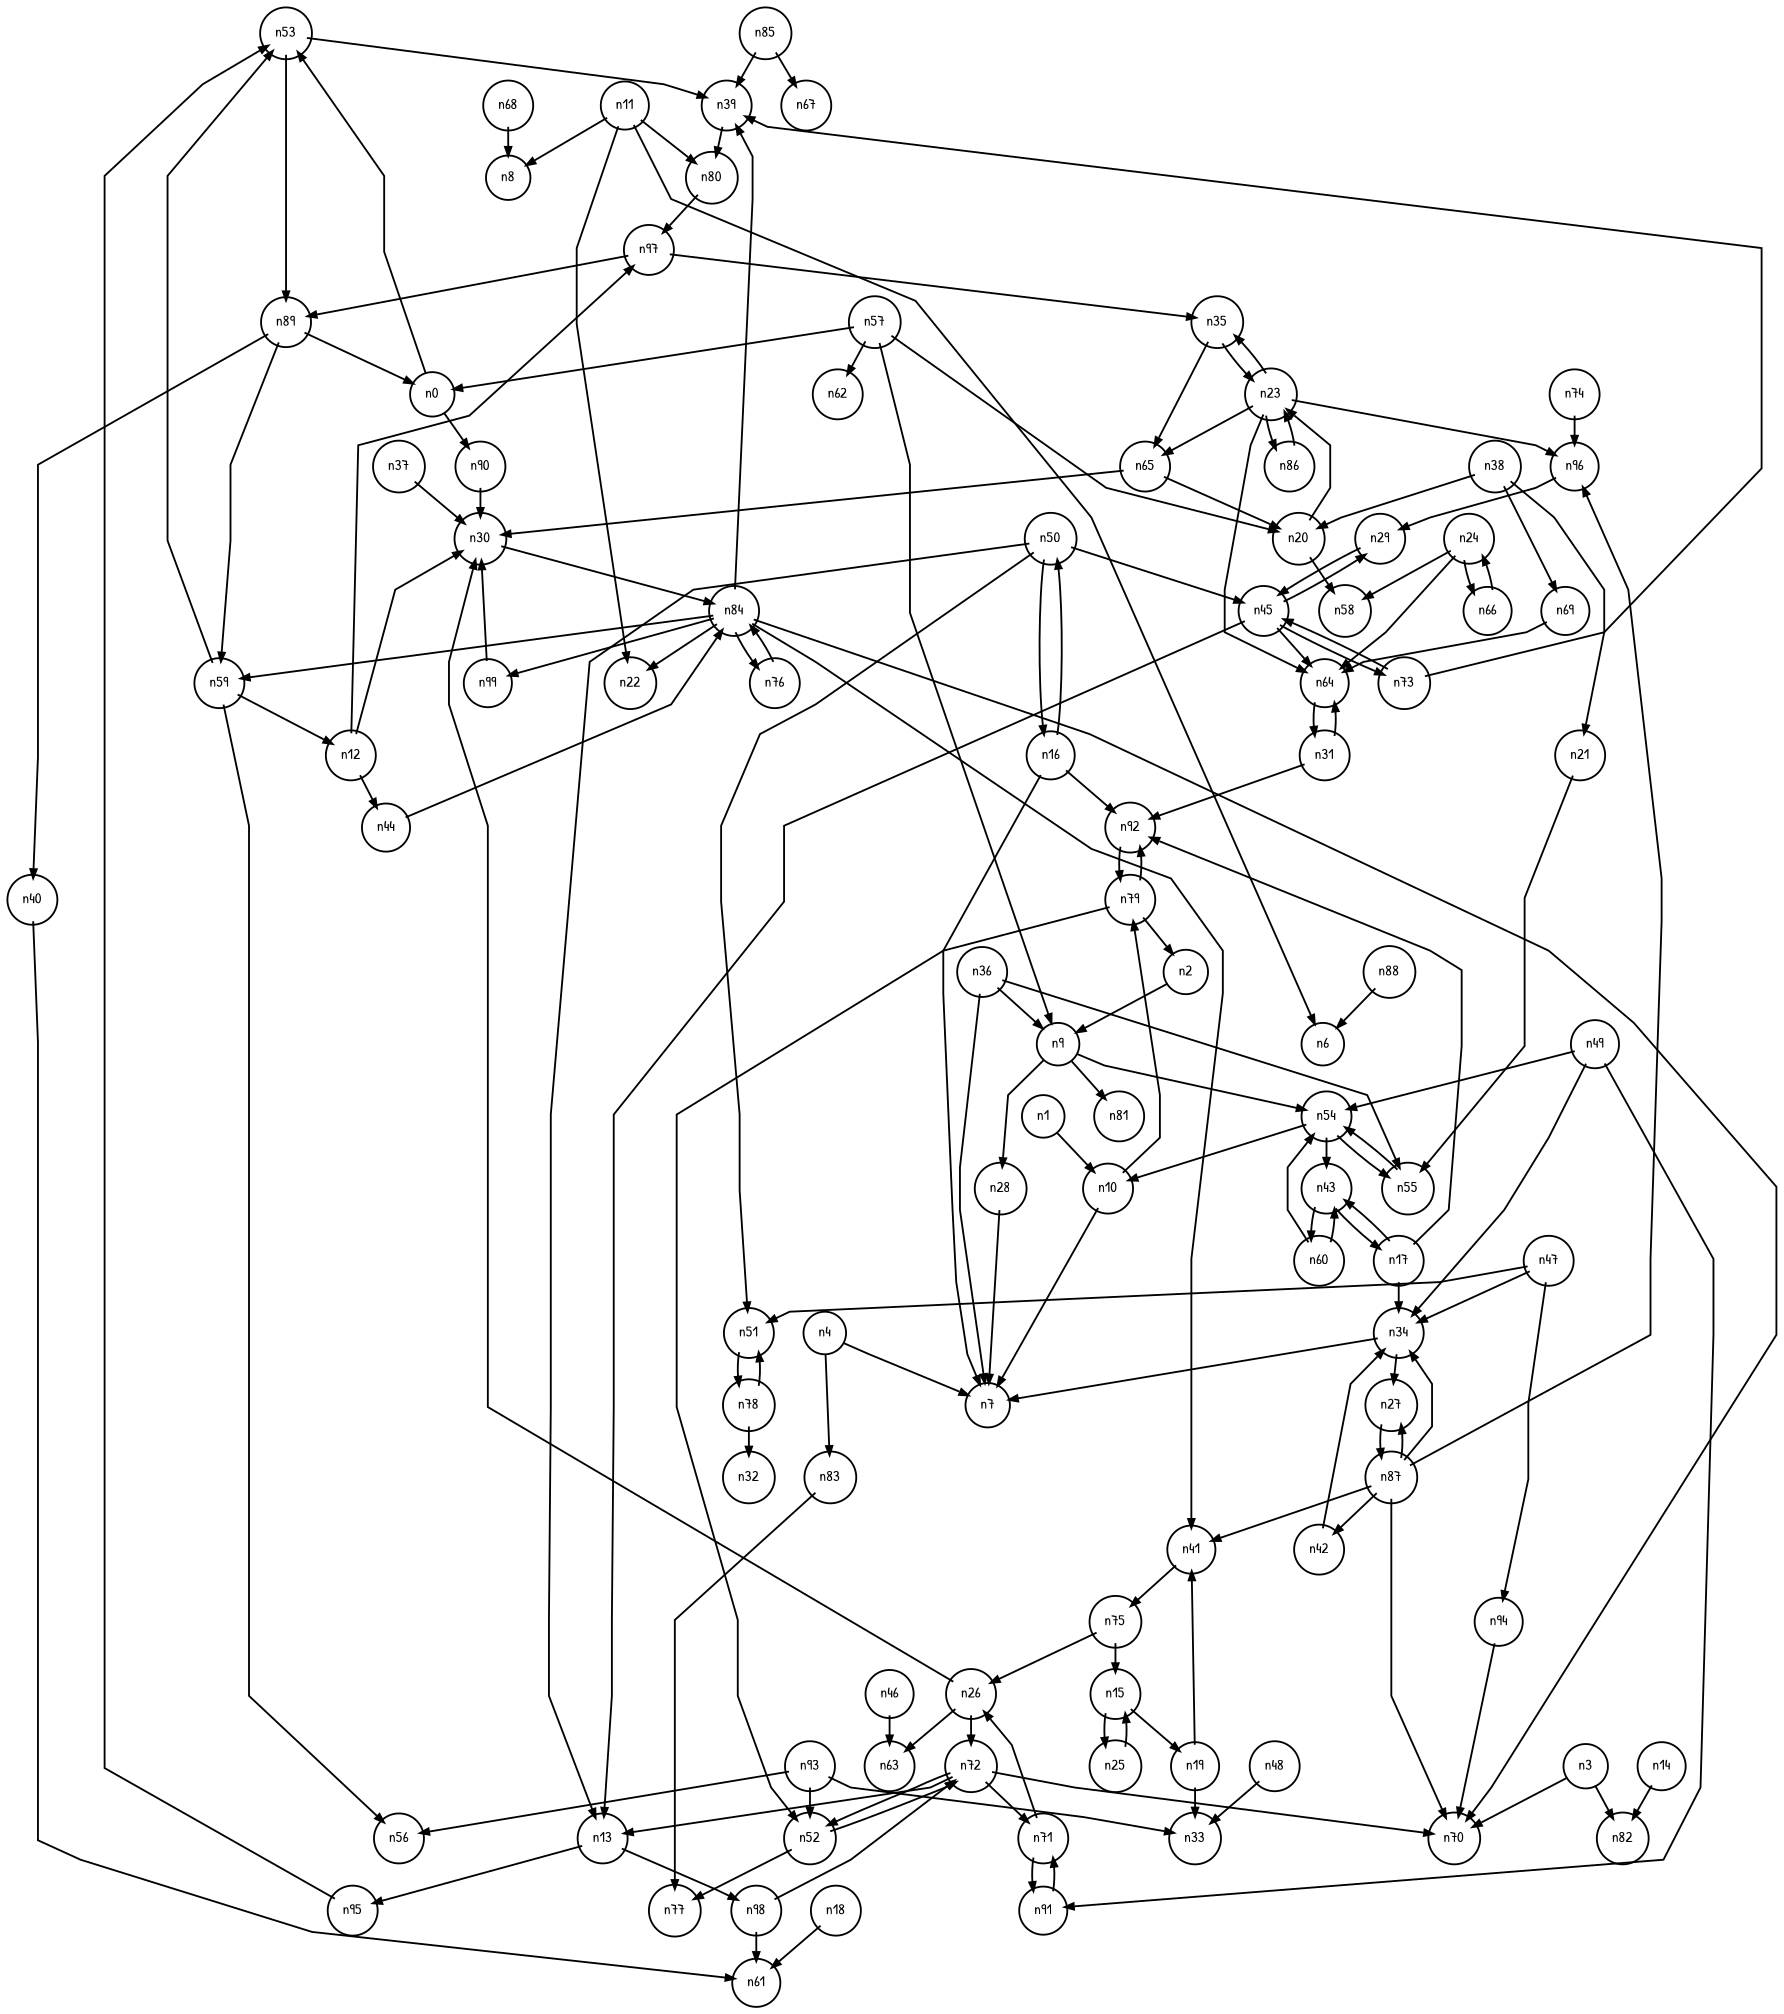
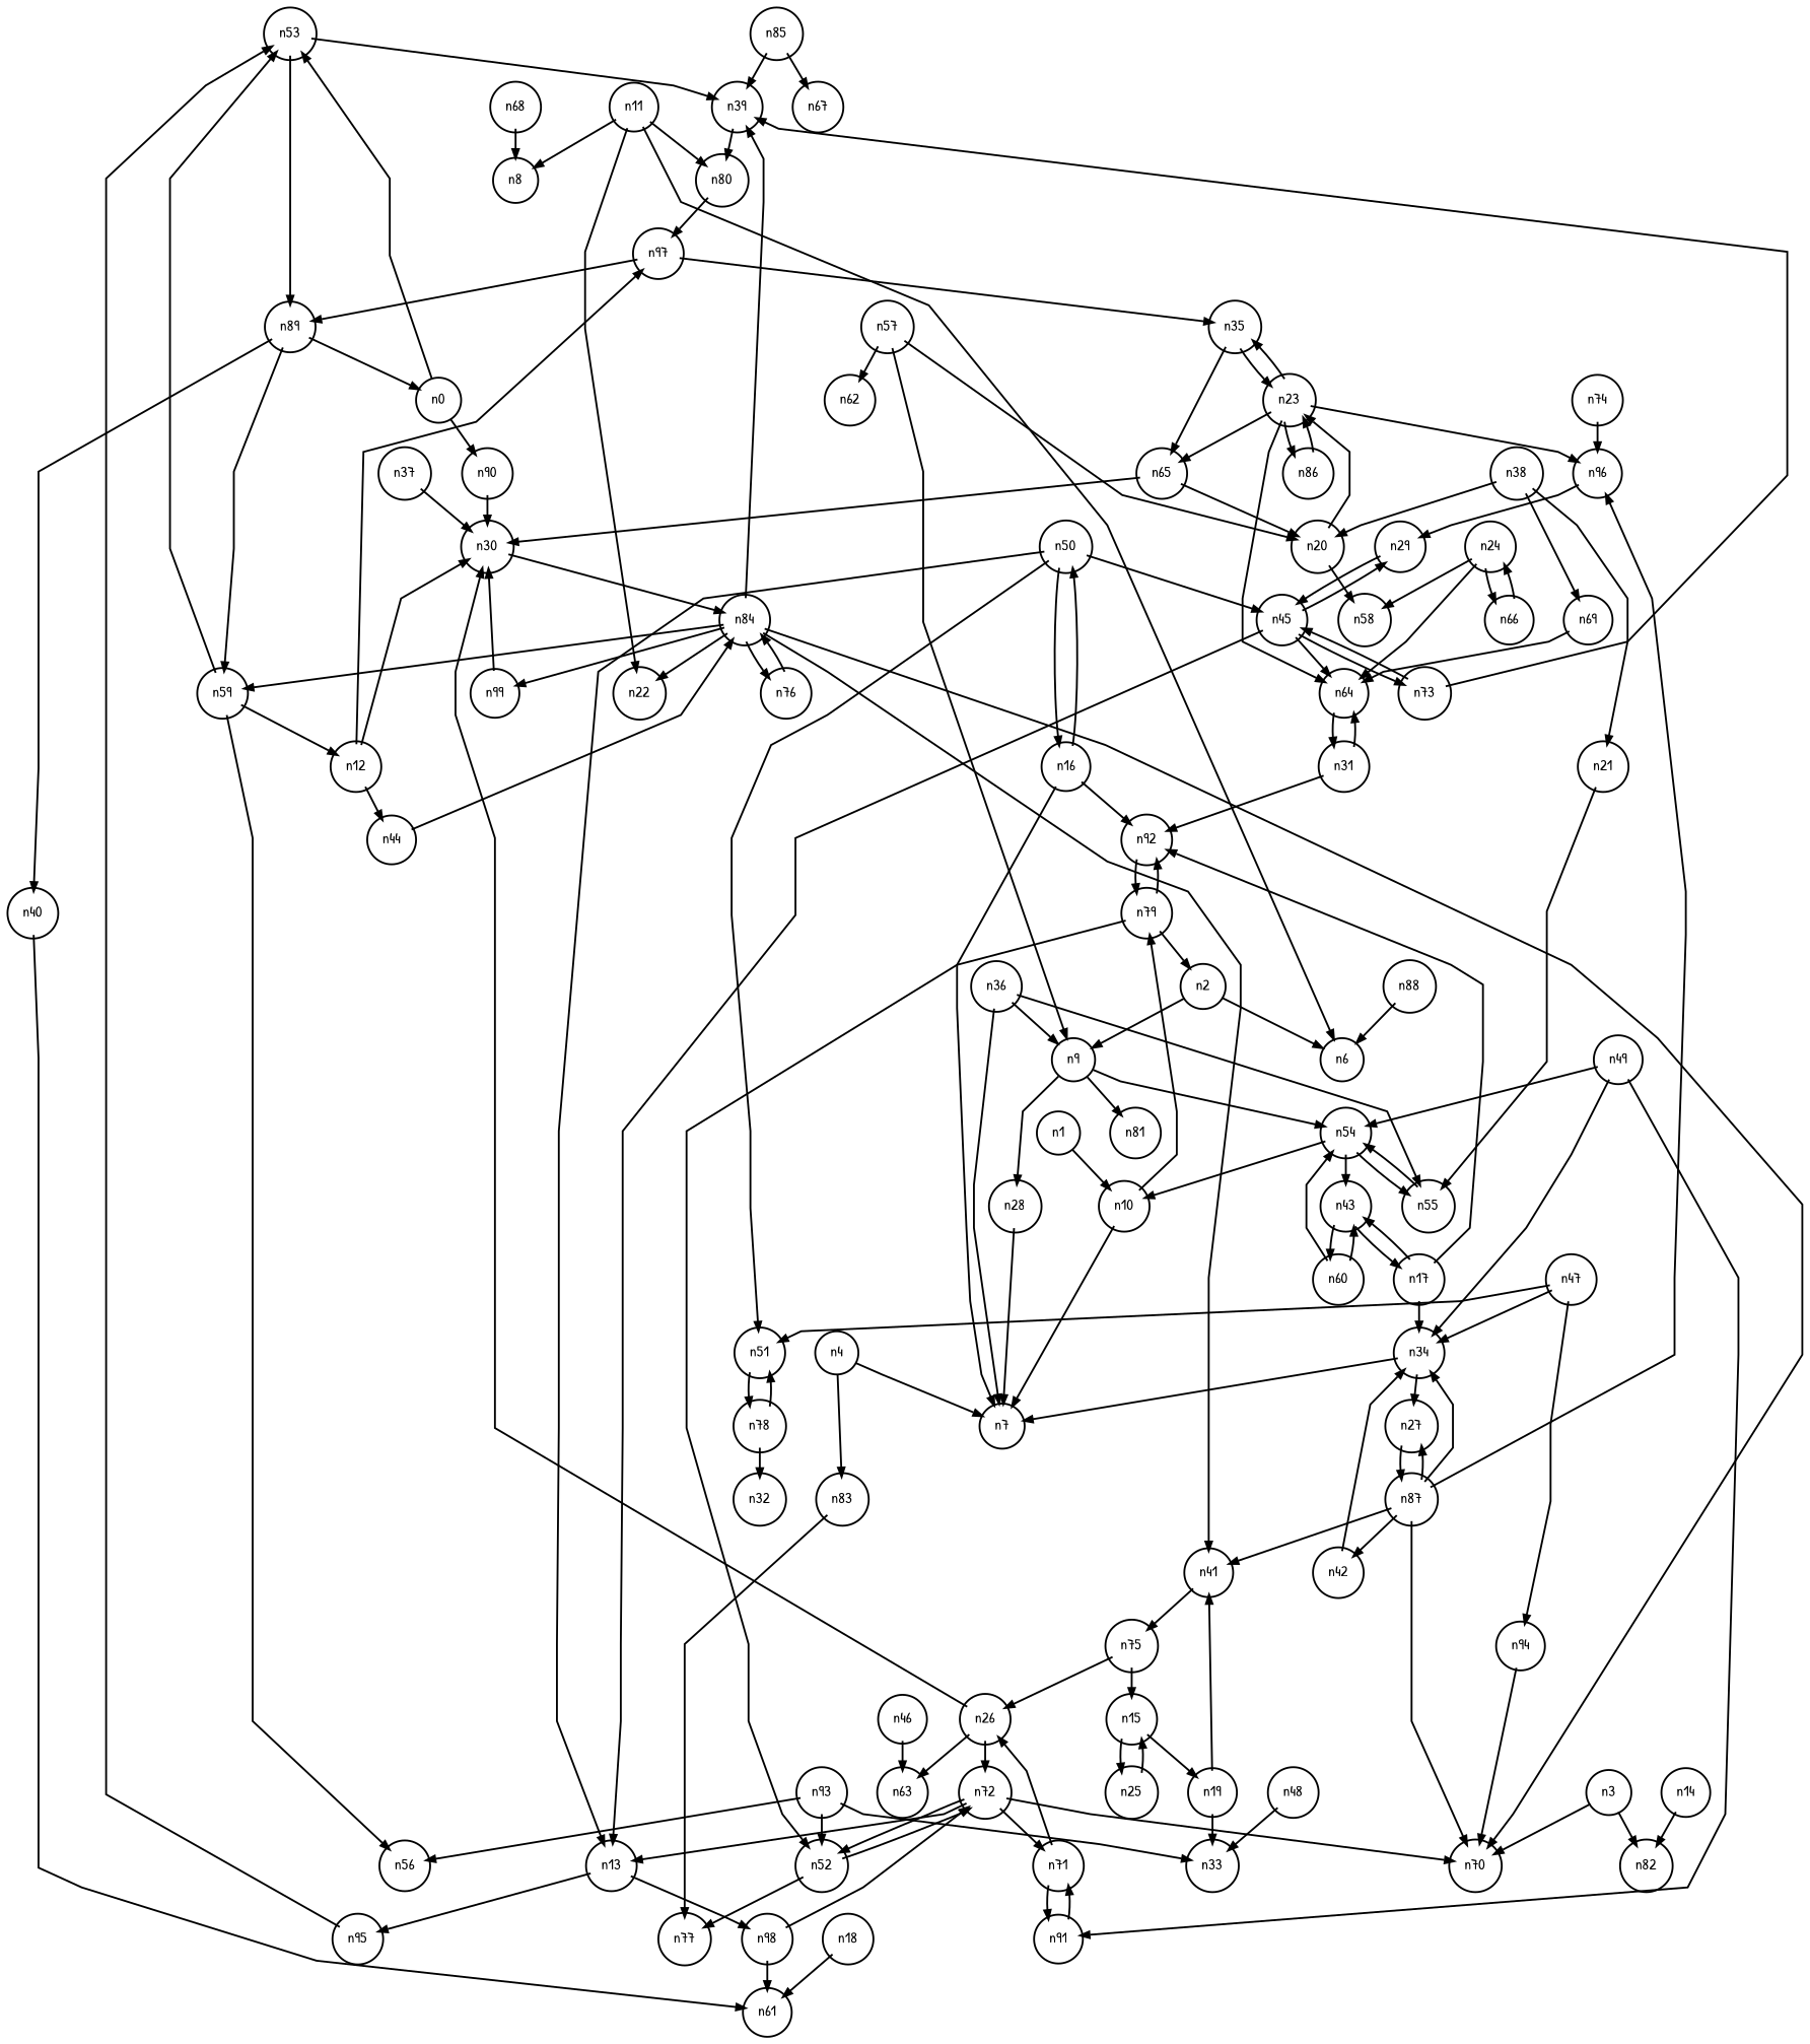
  digraph {
    fontname="Patrick Hand"
    fontsize=8
    nodesep=0.22
    nodesize=0.32
    ranksep=0.22
    splines=polyline
    node [fixedsize=shape fontname="Patrick Hand" fontsize=8 shape=circle]
    edge [arrowsize=0.5 fontname="Patrick Hand"]
    n53 [width=0.32]
    n39 [width=0.32]
    n89 [width=0.32]
    n80 [width=0.32]
    n0 [width=0.32]
    n40 [width=0.32]
    n59 [width=0.32]
    n97 [width=0.32]
    n90 [width=0.32]
    n61 [width=0.32]
    n12 [width=0.32]
    n56 [width=0.32]
    n30 [width=0.32]
    n84 [width=0.32]
    n70 [width=0.32]
    n22 [width=0.32]
    n41 [width=0.32]
    n76 [width=0.32]
    n99 [width=0.32]
    n10 [width=0.32]
    n7 [width=0.32]
    n79 [width=0.32]
    n2 [width=0.32]
    n92 [width=0.32]
    n52 [width=0.32]
    n6 [width=0.32]
    n9 [width=0.32]
    n72 [width=0.32]
    n77 [width=0.32]
    n1 [width=0.32]
    n28 [width=0.32]
    n54 [width=0.32]
    n81 [width=0.32]
    n55 [width=0.32]
    n43 [width=0.32]
    n17 [width=0.32]
    n60 [width=0.32]
    n3 [width=0.32]
    n82 [width=0.32]
    n4 [width=0.32]
    n83 [width=0.32]
    n86 [width=0.32]
    n23 [width=0.32]
    n35 [width=0.32]
    n65 [width=0.32]
    n64 [width=0.32]
    n96 [width=0.32]
    n20 [width=0.32]
    n31 [width=0.32]
    n29 [width=0.32]
    n34 [width=0.32]
    n11 [width=0.32]
    n8 [width=0.32]
    n75 [width=0.32]
    n44 [width=0.32]
    n95 [width=0.32]
    n13 [width=0.32]
    n98 [width=0.32]
    n71 [width=0.32]
    n26 [width=0.32]
    n91 [width=0.32]
    n14 [width=0.32]
    n19 [width=0.32]
    n33 [width=0.32]
    n15 [width=0.32]
    n25 [width=0.32]
    n16 [width=0.32]
    n50 [width=0.32]
    n45 [width=0.32]
    n51 [width=0.32]
    n73 [width=0.32]
    n78 [width=0.32]
    n27 [width=0.32]
    n87 [width=0.32]
    n42 [width=0.32]
    n18 [width=0.32]
    n63 [width=0.32]
    n58 [width=0.32]
    n21 [width=0.32]
    n24 [width=0.32]
    n66 [width=0.32]
    n36 [width=0.32]
    n37 [width=0.32]
    n38 [width=0.32]
    n69 [width=0.32]
    n46 [width=0.32]
    n47 [width=0.32]
    n94 [width=0.32]
    n32 [width=0.32]
    n48 [width=0.32]
    n49 [width=0.32]
    n57 [width=0.32]
    n62 [width=0.32]
    n68 [width=0.32]
    n74 [width=0.32]
    n85 [width=0.32]
    n67 [width=0.32]
    n88 [width=0.32]
    n93 [width=0.32]
    n53 -> n39
    n53 -> n89
    n39 -> n80
    n89 -> n0
    n89 -> n40
    n89 -> n59
    n80 -> n97
    n0 -> n53
    n0 -> n90
    n40 -> n61
    n59 -> n53
    n59 -> n12
    n59 -> n56
    n97 -> n89
    n97 -> n35
    n90 -> n30
    n12 -> n97
    n12 -> n30
    n12 -> n44
    n30 -> n84
    n84 -> n39
    n84 -> n59
    n84 -> n70
    n84 -> n22
    n84 -> n41
    n84 -> n76
    n84 -> n99
    n41 -> n75
    n76 -> n84
    n99 -> n30
    n10 -> n7
    n10 -> n79
    n79 -> n2
    n79 -> n92
    n79 -> n52
+   n2 -> n6
    n2 -> n9
    n92 -> n79
    n52 -> n72
    n52 -> n77
    n9 -> n28
    n9 -> n54
    n9 -> n81
    n72 -> n70
    n72 -> n52
    n72 -> n13
    n72 -> n71
    n1 -> n10
    n28 -> n7
    n54 -> n10
    n54 -> n55
    n54 -> n43
    n55 -> n54
    n43 -> n17
    n43 -> n60
    n17 -> n92
    n17 -> n43
    n17 -> n34
    n60 -> n54
    n60 -> n43
    n3 -> n70
    n3 -> n82
    n4 -> n7
    n4 -> n83
    n83 -> n77
    n86 -> n23
    n23 -> n86
    n23 -> n35
    n23 -> n65
    n23 -> n64
    n23 -> n96
    n35 -> n23
    n35 -> n65
    n65 -> n30
    n65 -> n20
    n64 -> n31
    n96 -> n29
    n20 -> n23
    n20 -> n58
    n31 -> n92
    n31 -> n64
    n29 -> n45
    n34 -> n7
    n34 -> n27
    n11 -> n80
    n11 -> n22
    n11 -> n6
    n11 -> n8
    n75 -> n26
    n75 -> n15
    n44 -> n84
    n95 -> n53
    n13 -> n95
    n13 -> n98
    n98 -> n61
    n98 -> n72
    n71 -> n26
    n71 -> n91
    n26 -> n30
    n26 -> n72
    n26 -> n63
    n91 -> n71
    n14 -> n82
    n19 -> n41
    n19 -> n33
    n15 -> n19
    n15 -> n25
    n25 -> n15
    n16 -> n7
    n16 -> n92
    n16 -> n50
    n50 -> n13
    n50 -> n16
    n50 -> n45
    n50 -> n51
    n45 -> n64
    n45 -> n29
    n45 -> n13
    n45 -> n73
    n51 -> n78
    n73 -> n39
    n73 -> n45
    n78 -> n51
    n78 -> n32
    n27 -> n87
    n87 -> n70
    n87 -> n41
    n87 -> n96
    n87 -> n34
    n87 -> n27
    n87 -> n42
    n42 -> n34
    n18 -> n61
    n21 -> n55
    n24 -> n64
    n24 -> n58
    n24 -> n66
    n66 -> n24
    n36 -> n7
    n36 -> n9
    n36 -> n55
    n37 -> n30
    n38 -> n20
    n38 -> n21
    n38 -> n69
    n69 -> n64
    n46 -> n63
    n47 -> n34
    n47 -> n51
    n47 -> n94
    n94 -> n70
    n48 -> n33
    n49 -> n54
    n49 -> n34
    n49 -> n91
-   n57 -> n0
    n57 -> n9
    n57 -> n20
    n57 -> n62
    n68 -> n8
    n74 -> n96
    n85 -> n39
    n85 -> n67
    n88 -> n6
    n93 -> n56
    n93 -> n52
    n93 -> n33
  }
